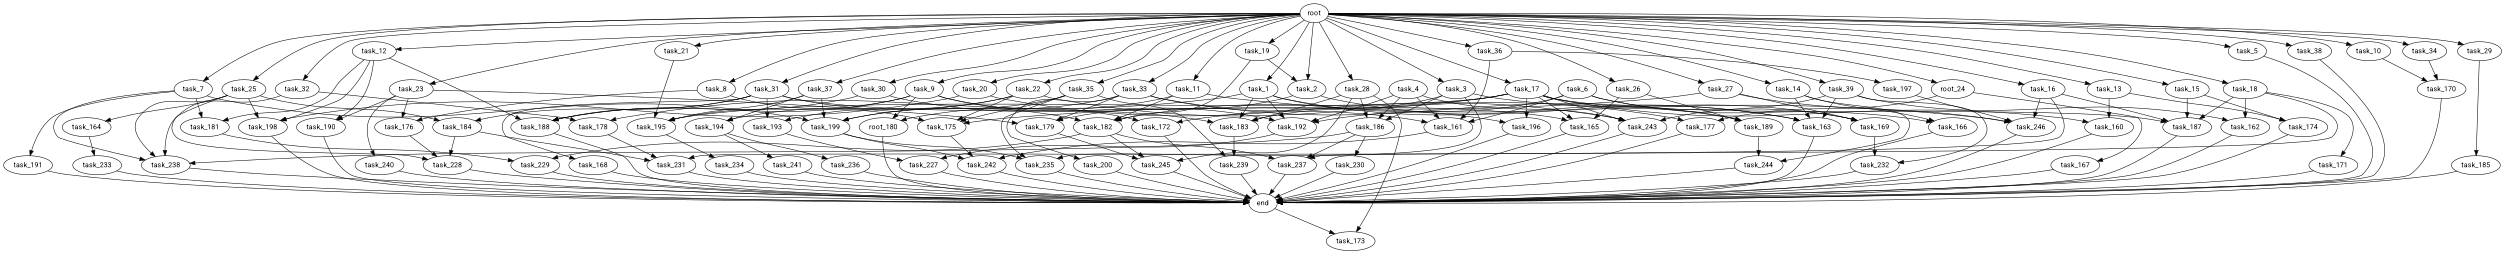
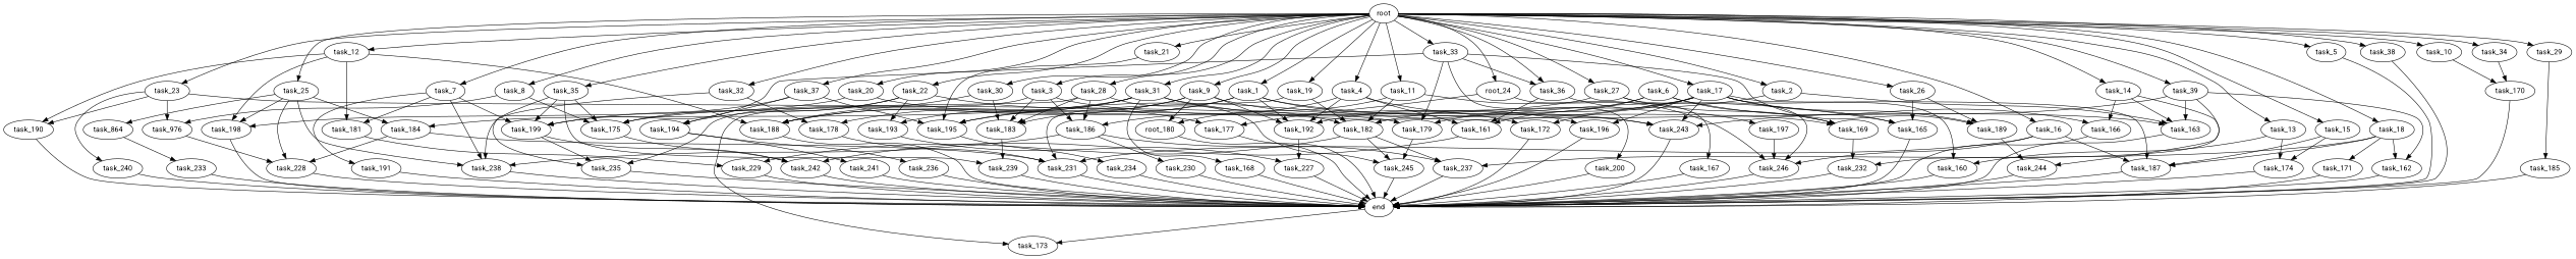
  digraph {
    fontname=Roboto
    node [fontname=Roboto]
    edge [fontname=Roboto]
    task_12
    task_181
    task_198
    task_190
    task_188
    task_229
    end
    task_160
    task_173
    task_199
    task_235
    task_242
    task_36
    task_161
    task_197
    task_246
    task_19
    task_182
    task_231
    task_237
    task_245
    n22 [label=root_180]
    task_196
    root
    task_10
    task_18
    task_4
    task_33
    task_8
    task_15
    task_5
    task_27
    task_14
    task_21
    task_38
    task_16
    task_7
    task_26
    task_30
    task_17
    task_31
    task_2
    task_35
    task_3
    task_22
    task_29
    task_28
    task_23
    task_25
    task_32
    task_39
    task_20
    task_9
    task_37
    task_1
    task_34
    task_13
    n58 [label=root_24]
    task_11
    task_170
    task_171
    task_187
    task_162
    task_192
    task_243
    task_186
    task_189
    task_200
    task_179
-   task_176
+   task_176 [label=task_976]
    task_175
    task_174
    task_169
    task_244
    task_166
    task_163
    task_195
    task_191
    task_238
    task_165
    task_183
    task_172
    task_168
    task_193
    task_184
    task_239
    task_177
    task_194
    task_185
    task_240
    task_228
-   task_164
+   task_164 [label=task_864]
    task_6
    task_178
    task_232
    task_167
    task_227
    task_230
    task_234
    task_241
    task_233
    task_236
    task_12 -> task_181
    task_12 -> task_198
    task_12 -> task_190
    task_12 -> task_188
    task_181 -> task_229
    task_198 -> end
    task_190 -> end
    task_188 -> end
    task_229 -> end
    end -> task_173
    task_160 -> end
    task_199 -> task_235
    task_199 -> task_242
    task_235 -> end
    task_242 -> end
    task_36 -> task_161
    task_36 -> task_197
    task_161 -> task_242
    task_197 -> task_246
    task_246 -> end
    task_19 -> task_182
-   task_19 -> task_2
+   task_19 -> task_231
    task_182 -> task_229
    task_182 -> task_237
    task_182 -> task_245
    task_231 -> end
    task_237 -> end
    task_245 -> end
    n22 -> end
    task_196 -> end
    root -> task_12
    root -> task_36
    root -> task_19
    root -> task_10
    root -> task_18
+   root -> task_4
    root -> task_33
    root -> task_8
    root -> task_15
    root -> task_5
    root -> task_27
    root -> task_14
    root -> task_21
    root -> task_38
    root -> task_16
    root -> task_7
    root -> task_26
    root -> task_30
    root -> task_17
    root -> task_31
    root -> task_2
    root -> task_35
    root -> task_3
    root -> task_22
    root -> task_29
    root -> task_28
    root -> task_23
    root -> task_25
    root -> task_32
    root -> task_39
    root -> task_20
    root -> task_9
    root -> task_37
    root -> task_1
    root -> task_34
    root -> task_13
    root -> n58
    root -> task_11
    task_10 -> task_170
    task_18 -> task_237
    task_18 -> task_171
    task_18 -> task_187
    task_18 -> task_162
    task_4 -> task_161
    task_4 -> task_192
    task_4 -> task_243
    task_4 -> task_186
    task_33 -> task_199
-   task_33 -> task_161
+   task_33 -> task_36
    task_33 -> task_189
    task_33 -> task_200
    task_33 -> task_179
    task_8 -> task_176
    task_8 -> task_175
    task_15 -> task_187
    task_15 -> task_174
    task_5 -> end
    task_27 -> task_246
    task_27 -> task_175
    task_27 -> task_169
    task_14 -> task_244
    task_14 -> task_166
    task_14 -> task_163
    task_21 -> task_195
    task_38 -> end
    task_16 -> task_246
    task_16 -> task_231
    task_16 -> task_187
    task_7 -> task_181
    task_7 -> task_199
    task_7 -> task_191
    task_7 -> task_238
    task_26 -> task_189
    task_26 -> task_165
    task_30 -> task_188
    task_30 -> task_183
    task_17 -> task_160
    task_17 -> task_182
    task_17 -> task_196
    task_17 -> task_187
    task_17 -> task_243
    task_17 -> task_189
    task_17 -> task_195
    task_17 -> task_165
    task_17 -> task_172
    task_31 -> task_188
    task_31 -> task_182
    task_31 -> task_165
    task_31 -> task_168
    task_31 -> task_193
    task_31 -> task_184
    task_2 -> task_179
    task_2 -> task_163
    task_35 -> task_199
    task_35 -> task_235
    task_35 -> task_175
    task_35 -> task_239
    task_3 -> task_235
    task_3 -> task_186
    task_3 -> task_169
    task_3 -> task_183
    task_22 -> task_175
    task_22 -> task_193
    task_22 -> task_177
    task_22 -> task_194
    task_29 -> task_185
    task_28 -> task_173
    task_28 -> task_245
    task_28 -> task_186
    task_28 -> task_183
    task_23 -> task_190
    task_23 -> task_179
    task_23 -> task_176
    task_23 -> task_240
    task_25 -> task_198
    task_25 -> task_238
    task_25 -> task_184
    task_25 -> task_228
    task_25 -> task_164
    task_32 -> task_238
    task_32 -> task_178
    task_39 -> task_162
    task_39 -> task_243
    task_39 -> task_163
    task_39 -> task_232
    task_20 -> task_198
    task_20 -> task_243
    task_9 -> task_188
    task_9 -> n22
    task_9 -> task_192
    task_9 -> task_195
    task_9 -> task_172
    task_37 -> task_199
    task_37 -> task_195
    task_37 -> task_194
    task_1 -> task_196
    task_1 -> task_192
    task_1 -> task_163
    task_1 -> task_183
    task_1 -> task_178
    task_34 -> task_170
    task_13 -> task_160
    task_13 -> task_174
    n58 -> task_177
    n58 -> task_167
    task_11 -> task_246
    task_11 -> task_182
    task_11 -> n22
    task_170 -> end
    task_171 -> end
    task_187 -> end
    task_162 -> end
    task_192 -> task_227
    task_243 -> end
    task_186 -> task_237
    task_186 -> task_238
    task_186 -> task_230
    task_189 -> task_244
    task_200 -> end
    task_179 -> task_245
    task_176 -> task_228
    task_175 -> task_242
    task_174 -> end
    task_169 -> task_232
    task_244 -> end
    task_166 -> end
    task_163 -> end
    task_195 -> task_234
    task_191 -> end
    task_238 -> end
    task_165 -> end
    task_183 -> task_239
    task_172 -> end
    task_168 -> end
    task_193 -> task_227
    task_184 -> task_231
    task_184 -> task_228
    task_239 -> end
    task_177 -> end
    task_194 -> task_241
    task_194 -> task_236
    task_185 -> end
    task_240 -> end
    task_228 -> end
    task_164 -> task_233
    task_6 -> task_161
    task_6 -> task_192
    task_6 -> task_169
    task_6 -> task_166
    task_178 -> task_231
    task_232 -> end
    task_167 -> end
    task_227 -> end
    task_230 -> end
    task_234 -> end
    task_241 -> end
    task_233 -> end
    task_236 -> end
  }
